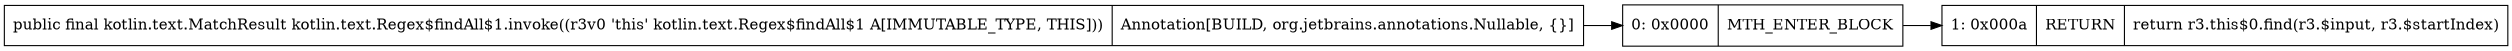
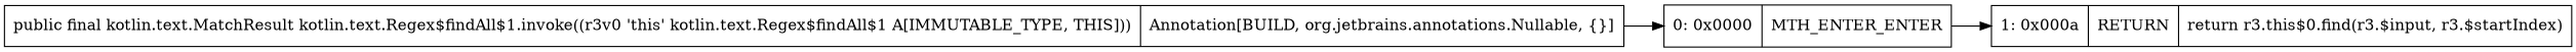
  digraph {
    rankdir=LR
    fontname="DejaVu Serif"
    node [shape=record fontname="DejaVu Serif"]
    edge [fontname="DejaVu Serif"]
-   n1 [label="{0\:\ 0x0000|MTH_ENTER_BLOCK\l}"]
+   n1 [label="{0\:\ 0x0000|MTH_ENTER_ENTER\l}"]
    n2 [label="{1\:\ 0x000a|RETURN\l|return r3.this$0.find(r3.$input, r3.$startIndex)\l}"]
    n3 [label="{public final kotlin.text.MatchResult kotlin.text.Regex$findAll$1.invoke((r3v0 'this' kotlin.text.Regex$findAll$1 A[IMMUTABLE_TYPE, THIS]))  | Annotation[BUILD, org.jetbrains.annotations.Nullable, \{\}]\l}"]
    n1 -> n2
    n3 -> n1
  }
